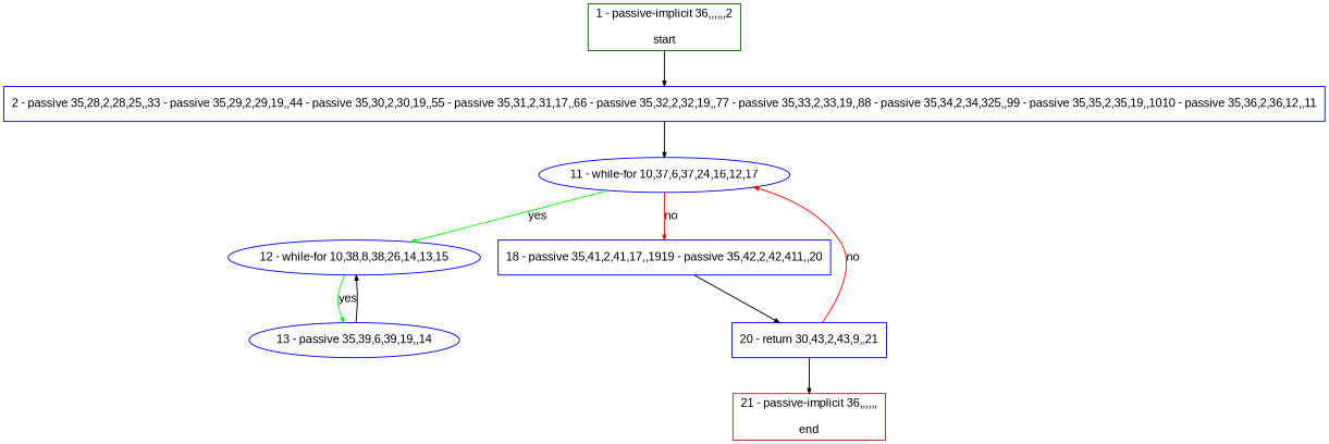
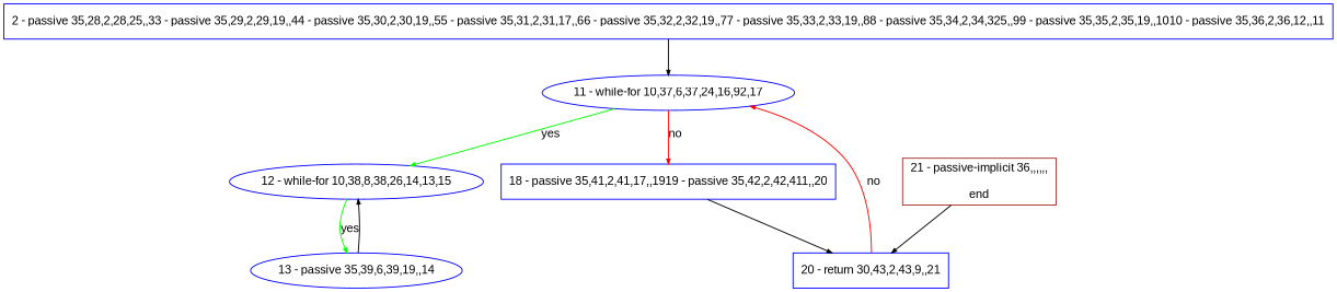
  digraph {
    bgcolor=white
    compound=true
    fillcolor="#FFFFCC"
    fontname=Arial
    fontsize=12
    pack=true
    packmode=clust
    style="rounded,filled"
    node [color="#0000ff" compound=true fillcolor="#ffffff" fixedsize=false fontname=Arial fontsize=12 node_initialized=no shape=box style=filled]
    edge [arrowhead=normal arrowsize=0.5 arrowtail=none color="#000000" compound=true dir=forward fontcolor=black fontname=Arial fontsize=12]
    n1 [label="2 - passive 35,28,2,28,25,,33 - passive 35,29,2,29,19,,44 - passive 35,30,2,30,19,,55 - passive 35,31,2,31,17,,66 - passive 35,32,2,32,19,,77 - passive 35,33,2,33,19,,88 - passive 35,34,2,34,325,,99 - passive 35,35,2,35,19,,1010 - passive 35,36,2,36,12,,11"]
-   n2 [label="11 - while-for 10,37,6,37,24,16,12,17" shape=oval]
+   n2 [label="11 - while-for 10,37,6,37,24,16,92,17" shape=oval]
    n3 [label="12 - while-for 10,38,8,38,26,14,13,15" shape=oval]
    n4 [label="18 - passive 35,41,2,41,17,,1919 - passive 35,42,2,42,411,,20"]
-   n5 [color="#006400" label="1 - passive-implicit 36,,,,,,2\n\nstart"]
    n6 [label="13 - passive 35,39,6,39,19,,14" shape=ellipse]
    n7 [label="20 - return 30,43,2,43,9,,21"]
    n8 [color="#a52a2a" label="21 - passive-implicit 36,,,,,,\n\nend"]
    n1 -> n2
    n2 -> n3 [color="#00ff00" label=yes]
    n2 -> n4 [color="#ff0000" label=no]
    n3 -> n6 [color="#00ff00" label=yes]
    n4 -> n7
-   n5 -> n1
    n6 -> n3
    n7 -> n2 [color="#ff0000" label=no]
-   n7 -> n8
+   n8 -> n7
  }
